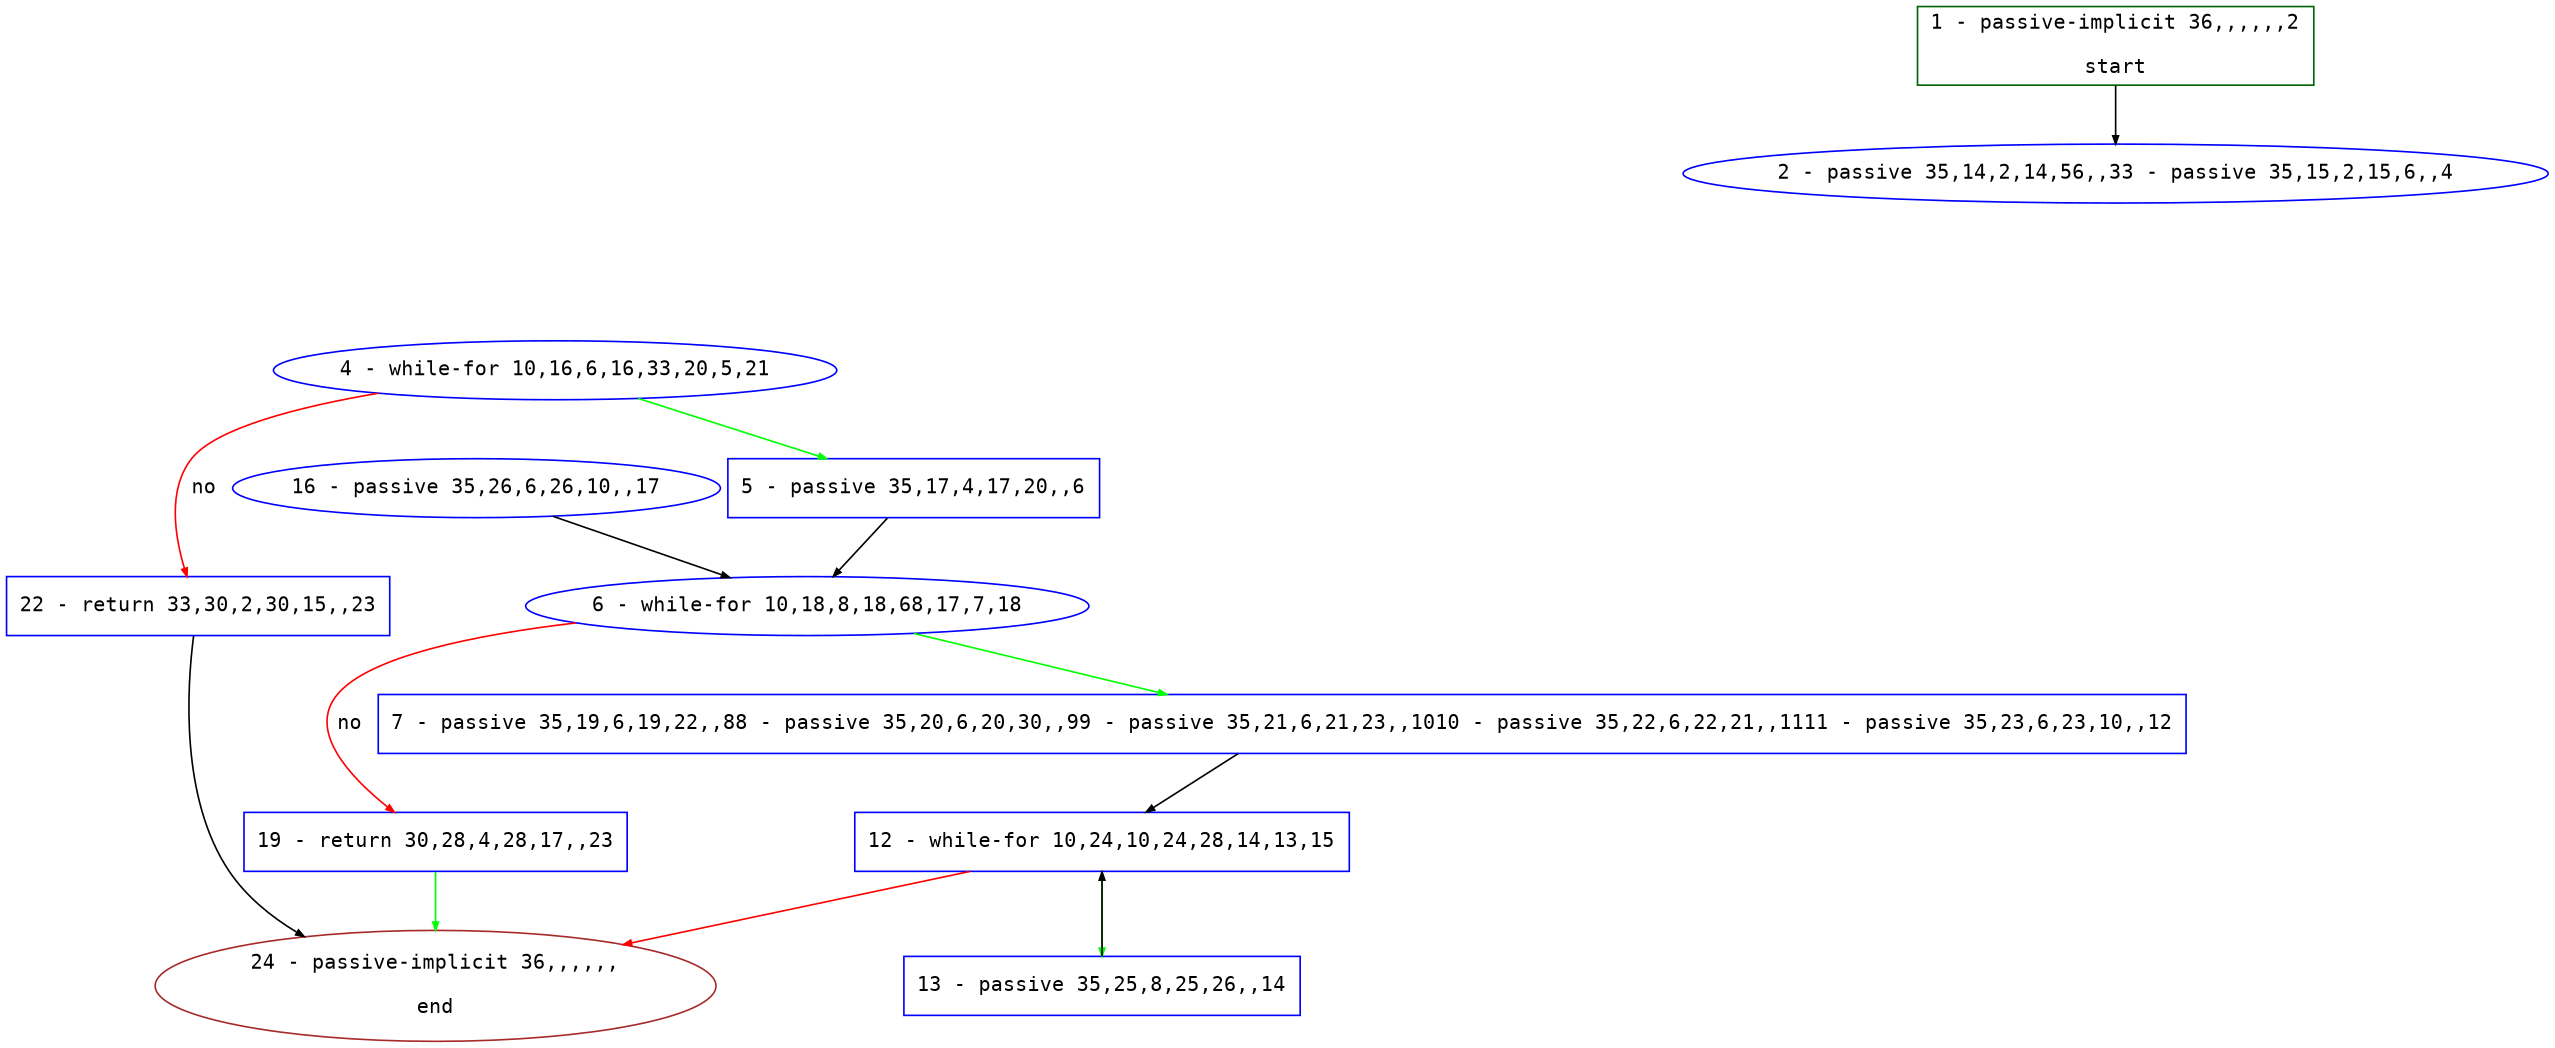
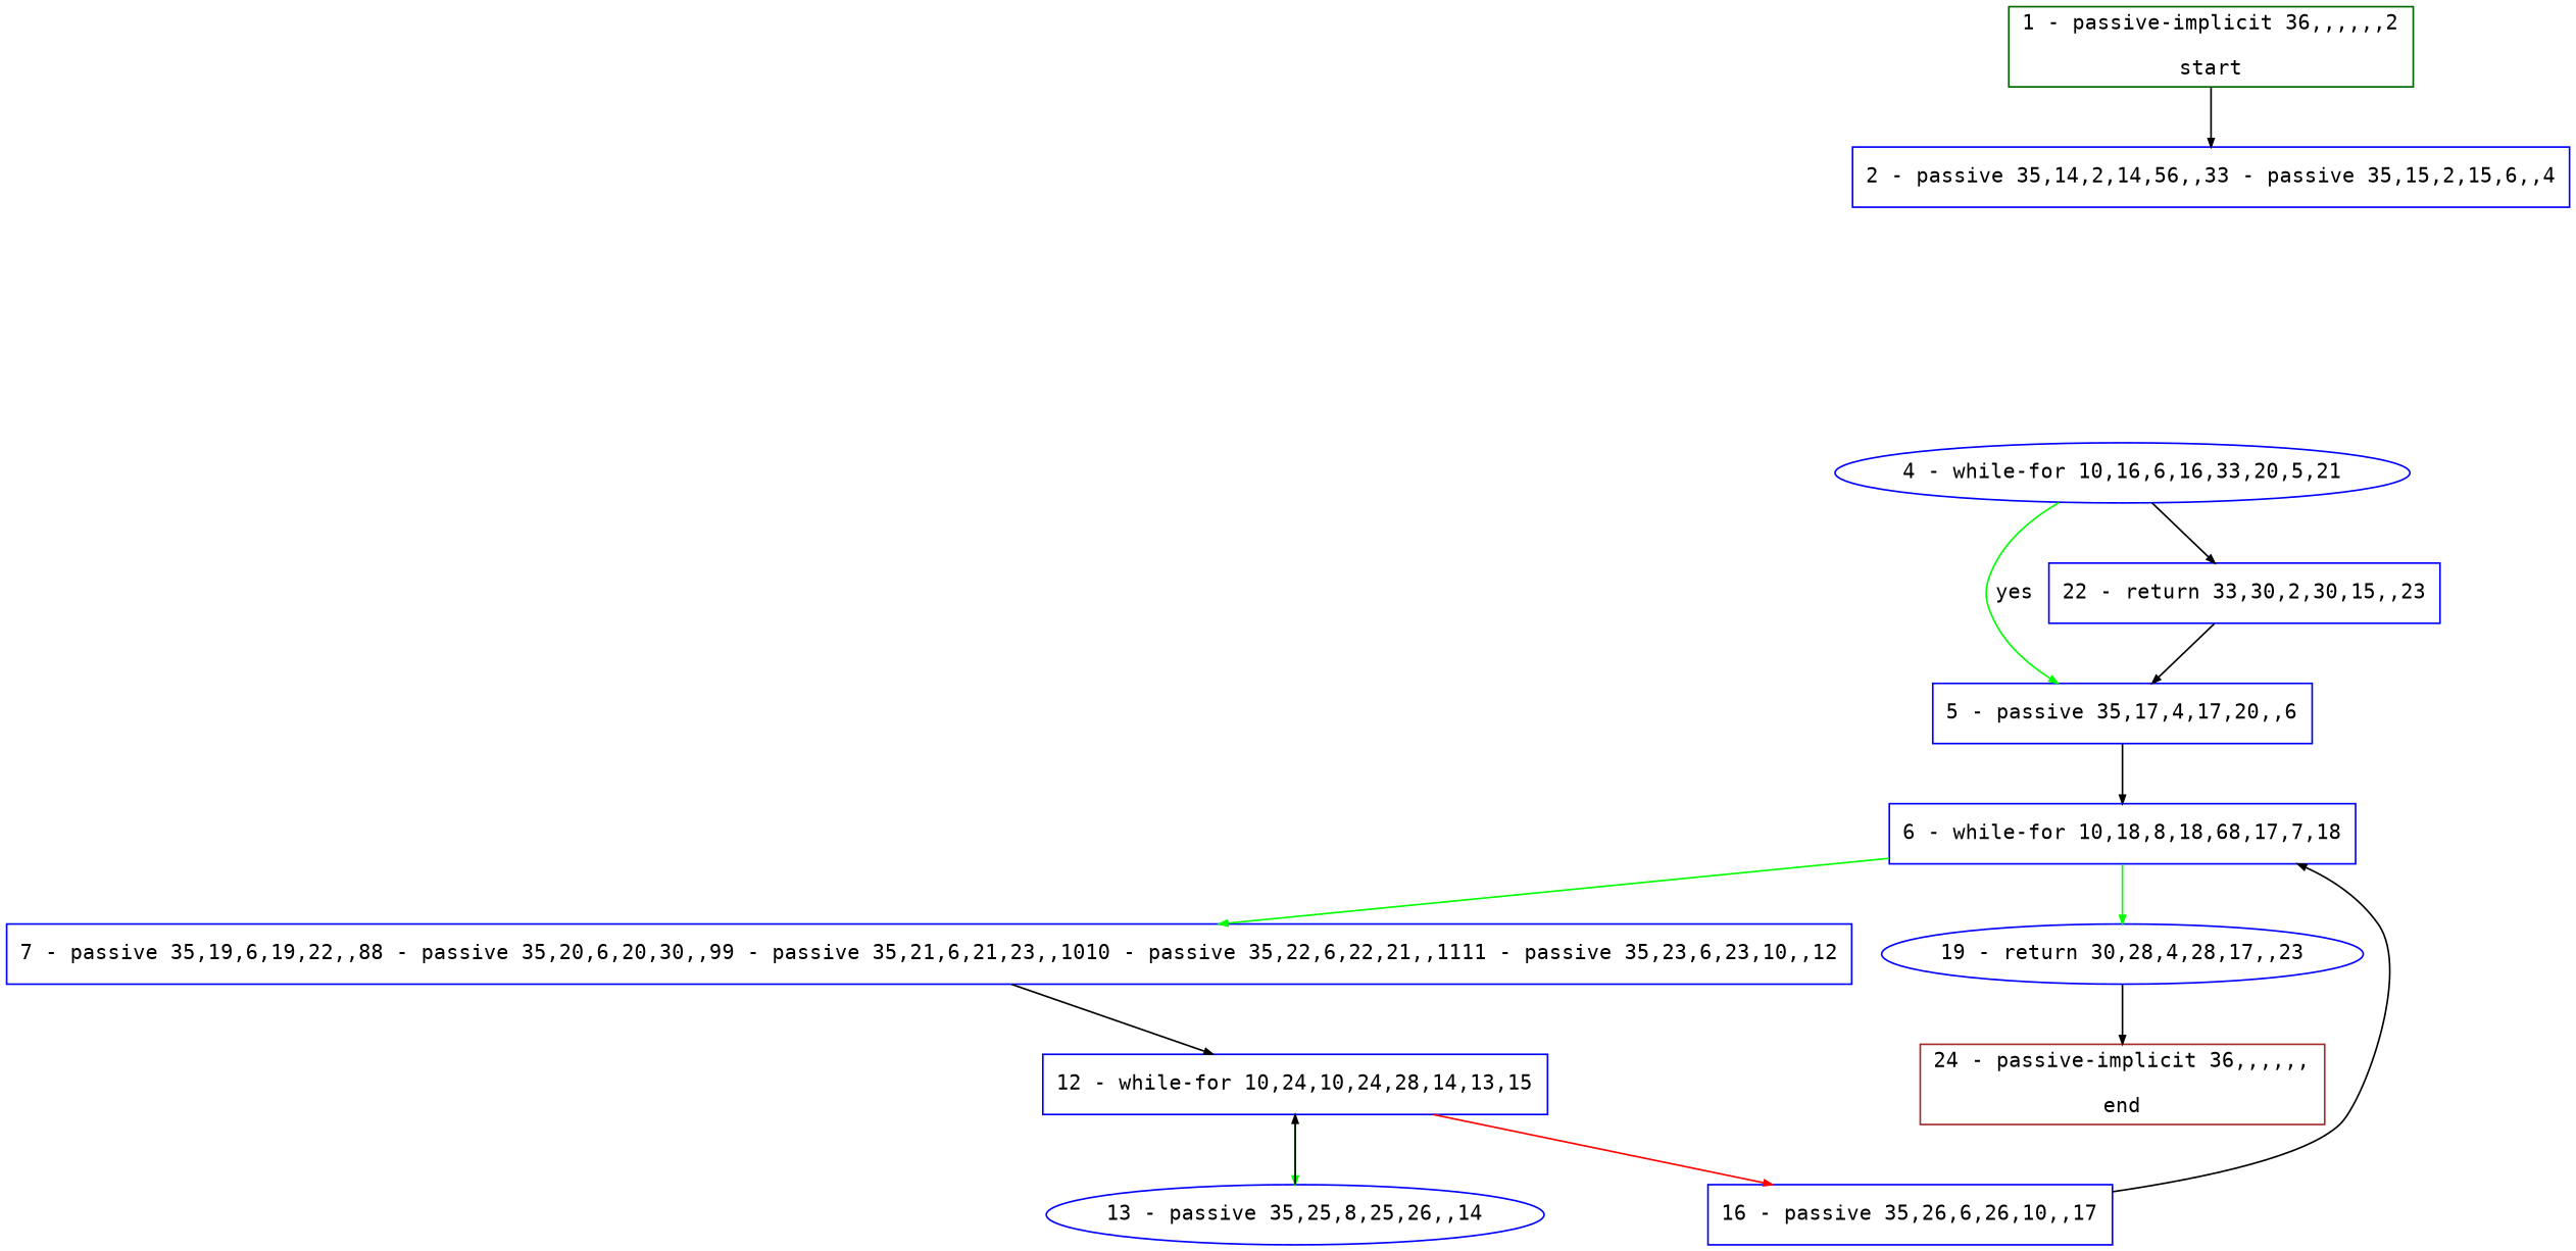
  digraph {
    bgcolor=white
    compound=true
    fillcolor="#FFFFCC"
    fontname="DejaVu Sans Mono"
    fontsize=12
    pack=true
    packmode=clust
    style="rounded,filled"
    node [color="#0000ff" compound=true fillcolor="#ffffff" fixedsize=false fontname="DejaVu Sans Mono" fontsize=12 node_initialized=no shape=box style=filled]
    edge [arrowhead=normal arrowsize=0.5 arrowtail=none color="#000000" compound=true dir=forward fontcolor=black fontname="DejaVu Sans Mono" fontsize=12]
-   n1 [label="2 - passive 35,14,2,14,56,,33 - passive 35,15,2,15,6,,4" shape=ellipse]
+   n1 [label="2 - passive 35,14,2,14,56,,33 - passive 35,15,2,15,6,,4"]
    n2 [label="4 - while-for 10,16,6,16,33,20,5,21" shape=oval]
    n3 [label="5 - passive 35,17,4,17,20,,6"]
    n4 [label="22 - return 33,30,2,30,15,,23"]
    n5 [color="#006400" label="1 - passive-implicit 36,,,,,,2\n\nstart"]
-   n6 [label="6 - while-for 10,18,8,18,68,17,7,18" shape=oval]
-   n7 [color="#a52a2a" label="24 - passive-implicit 36,,,,,,\n\nend" shape=ellipse]
+   n6 [label="6 - while-for 10,18,8,18,68,17,7,18"]
+   n7 [color="#a52a2a" label="24 - passive-implicit 36,,,,,,\n\nend"]
    n8 [label="7 - passive 35,19,6,19,22,,88 - passive 35,20,6,20,30,,99 - passive 35,21,6,21,23,,1010 - passive 35,22,6,22,21,,1111 - passive 35,23,6,23,10,,12"]
-   n9 [label="19 - return 30,28,4,28,17,,23"]
+   n9 [label="19 - return 30,28,4,28,17,,23" shape=ellipse]
    n10 [label="12 - while-for 10,24,10,24,28,14,13,15"]
-   n11 [label="13 - passive 35,25,8,25,26,,14"]
-   n12 [label="16 - passive 35,26,6,26,10,,17" shape=ellipse]
+   n11 [label="13 - passive 35,25,8,25,26,,14" shape=ellipse]
+   n12 [label="16 - passive 35,26,6,26,10,,17"]
    n2 -> n3 [color="#00ff00" label=yes]
-   n2 -> n4 [color="#ff0000" label=no]
+   n2 -> n4 [label=no]
    n3 -> n6
-   n4 -> n7
+   n4 -> n3
    n5 -> n1
    n6 -> n8 [color="#00ff00" label=yes]
-   n6 -> n9 [color="#ff0000" label=no]
+   n6 -> n9 [color="#00ff00" label=no]
    n8 -> n10
-   n9 -> n7 [color="#00ff00"]
+   n9 -> n7
    n10 -> n11 [color="#00ff00" label=yes]
-   n10 -> n7 [color="#ff0000" label=no]
+   n10 -> n12 [color="#ff0000" label=no]
    n11 -> n10
    n12 -> n6
  }
